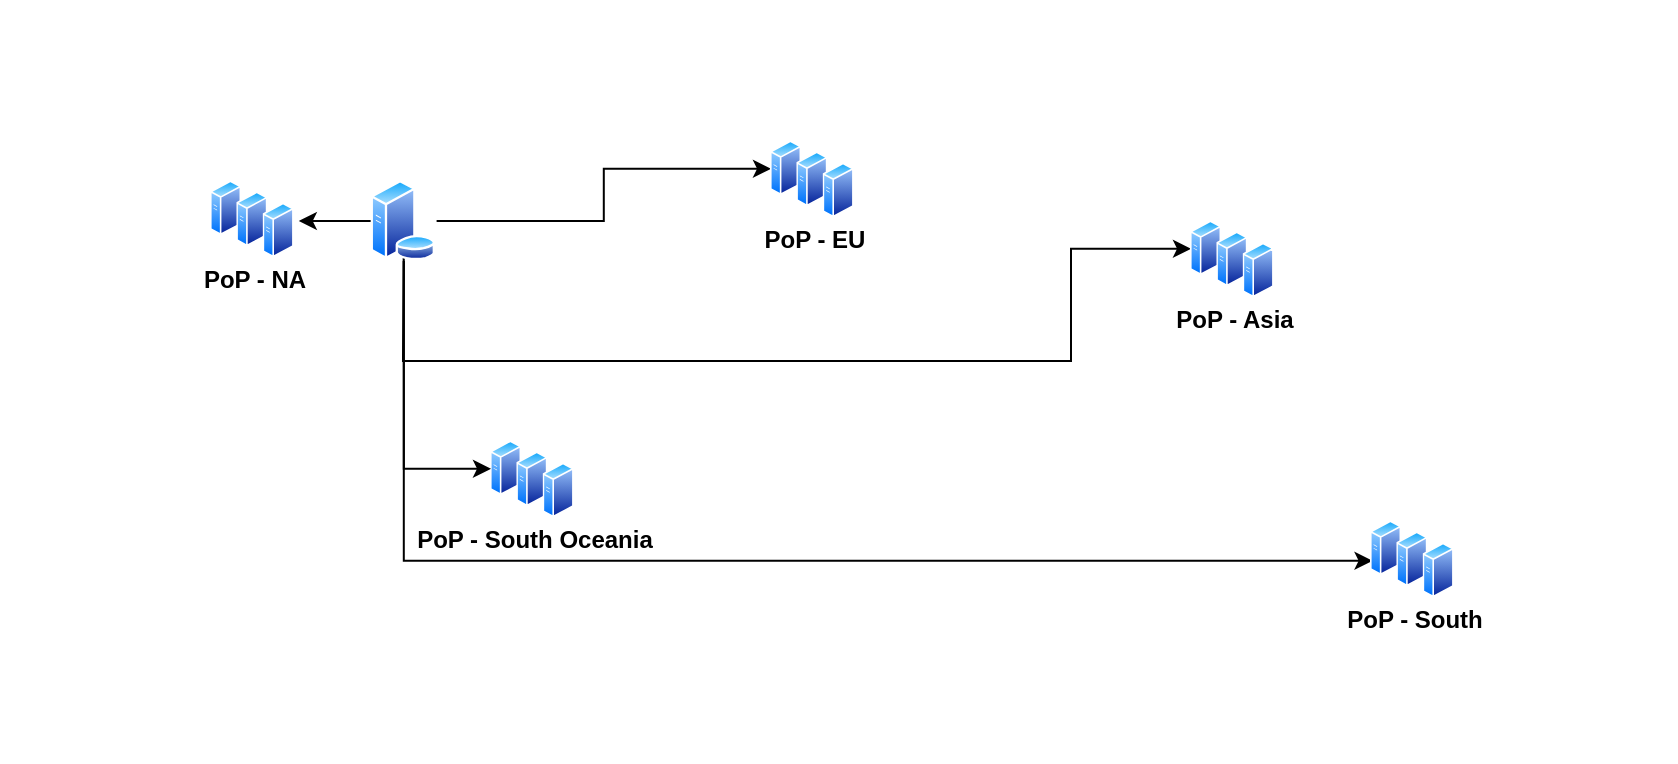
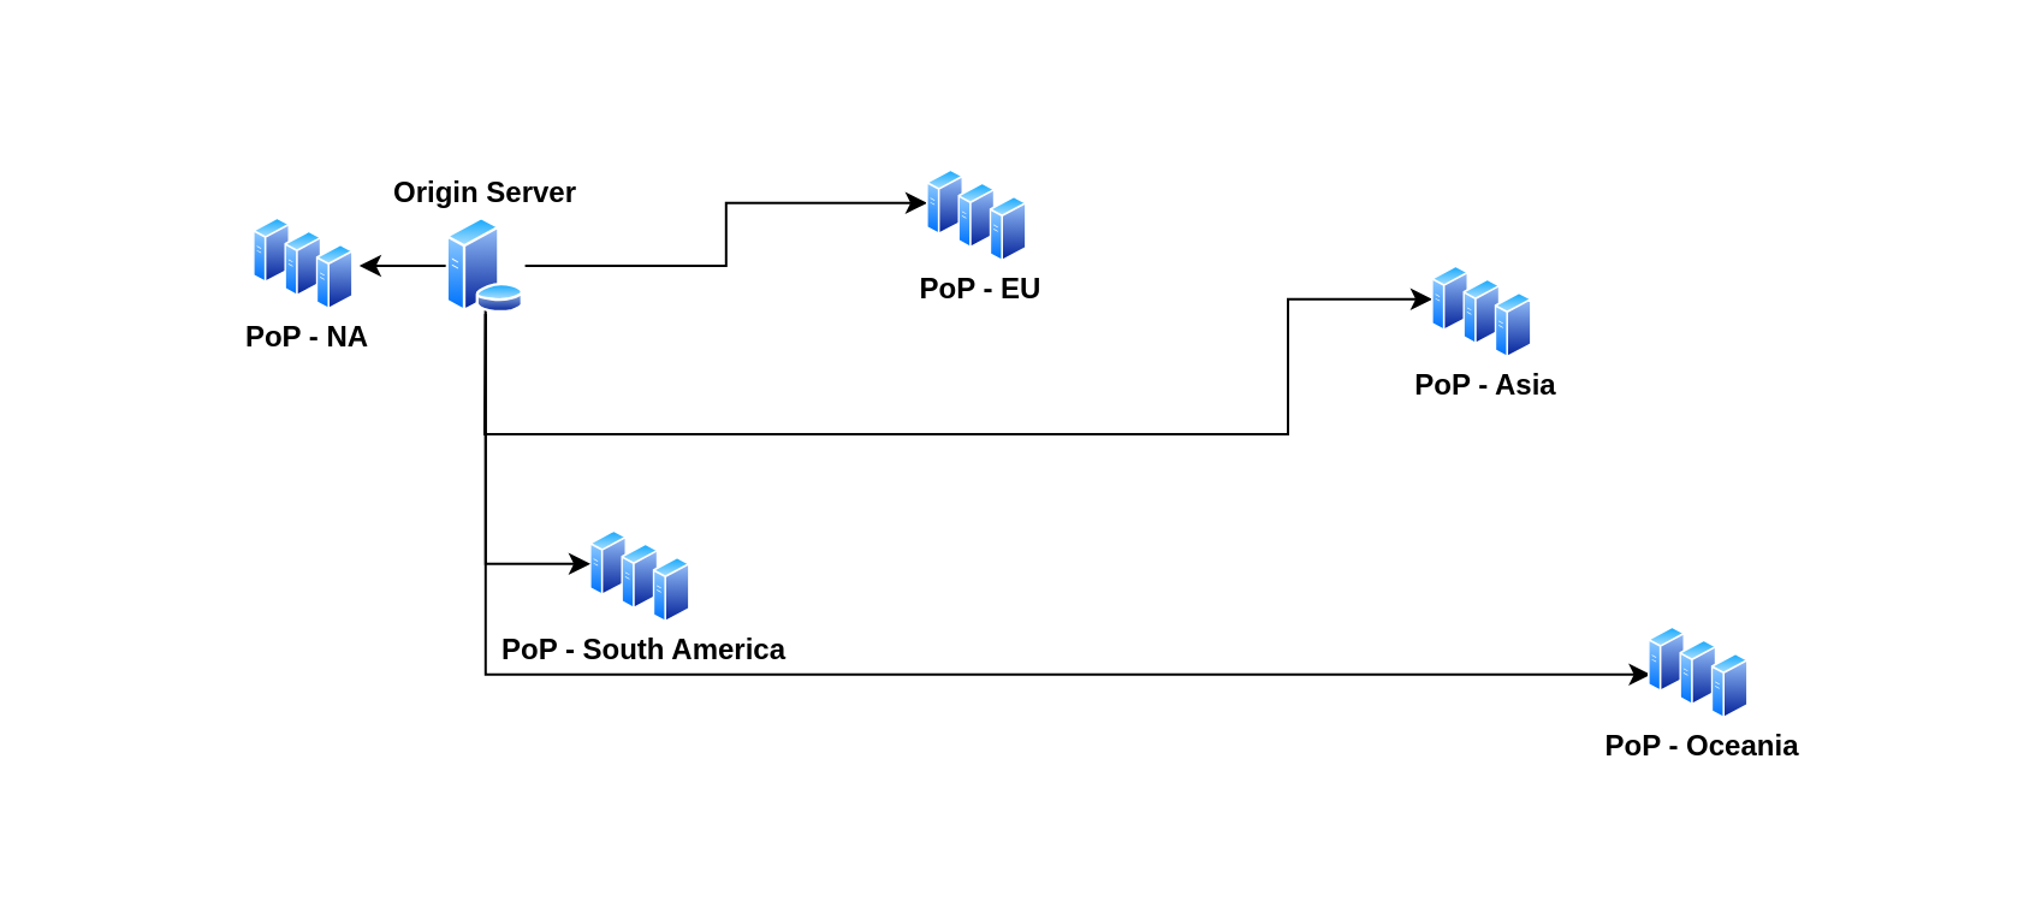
  <mxCell id="0" />
  <mxCell id="1" parent="0" />
  <mxCell id="2" value="" style="shape=image;verticalLabelPosition=bottom;labelBackgroundColor=default;verticalAlign=top;aspect=fixed;imageAspect=0;image=https://upload.wikimedia.org/wikipedia/commons/a/ad/BlankMap-World_gray.svg;" vertex="1" parent="1"><mxGeometry x="20" y="20" width="796.39" height="340" as="geometry" /></mxCell>
  <mxCell id="3" style="edgeStyle=orthogonalEdgeStyle;rounded=0;orthogonalLoop=1;jettySize=auto;html=1;exitX=0;exitY=0.5;exitDx=0;exitDy=0;entryX=1.13;entryY=0.34;entryDx=0;entryDy=0;entryPerimeter=0;fontSize=14;" edge="1" parent="1" source="32" target="29"><mxGeometry relative="1" as="geometry" /></mxCell>
  <mxCell id="4" style="edgeStyle=orthogonalEdgeStyle;rounded=0;orthogonalLoop=1;jettySize=auto;html=1;entryX=0;entryY=0.5;entryDx=0;entryDy=0;fontSize=14;" edge="1" parent="1" source="32" target="9"><mxGeometry relative="1" as="geometry" /></mxCell>
  <mxCell id="5" style="edgeStyle=orthogonalEdgeStyle;rounded=0;orthogonalLoop=1;jettySize=auto;html=1;exitX=0.5;exitY=1;exitDx=0;exitDy=0;entryX=0;entryY=0.5;entryDx=0;entryDy=0;fontSize=14;" edge="1" parent="1" source="32" target="21"><mxGeometry relative="1" as="geometry"><Array as="points"><mxPoint x="201" y="119" /><mxPoint x="201" y="180" /><mxPoint x="535" y="180" /><mxPoint x="535" y="124" /></Array></mxGeometry></mxCell>
  <mxCell id="6" style="edgeStyle=orthogonalEdgeStyle;rounded=0;orthogonalLoop=1;jettySize=auto;html=1;exitX=0.5;exitY=1;exitDx=0;exitDy=0;entryX=0;entryY=0.75;entryDx=0;entryDy=0;fontSize=14;" edge="1" parent="1" source="32" target="15"><mxGeometry relative="1" as="geometry"><Array as="points"><mxPoint x="201" y="280" /></Array></mxGeometry></mxCell>
  <mxCell id="7" value="" style="group" vertex="1" connectable="0" parent="1"><mxGeometry x="385" y="70" width="57.34" height="58.889" as="geometry" /></mxCell>
  <mxCell id="8" value="" style="group" vertex="1" connectable="0" parent="7"><mxGeometry width="44.686" height="38.889" as="geometry" /></mxCell>
  <mxCell id="9" value="" style="aspect=fixed;perimeter=ellipsePerimeter;html=1;align=center;shadow=0;dashed=0;spacingTop=3;image;image=img/lib/active_directory/generic_server.svg;fontSize=14;" vertex="1" parent="8"><mxGeometry width="15.556" height="27.778" as="geometry" /></mxCell>
  <mxCell id="10" value="" style="aspect=fixed;perimeter=ellipsePerimeter;html=1;align=center;shadow=0;dashed=0;spacingTop=3;image;image=img/lib/active_directory/generic_server.svg;fontSize=14;" vertex="1" parent="8"><mxGeometry x="13.143" y="5.556" width="15.556" height="27.778" as="geometry" /></mxCell>
  <mxCell id="11" value="" style="aspect=fixed;perimeter=ellipsePerimeter;html=1;align=center;shadow=0;dashed=0;spacingTop=3;image;image=img/lib/active_directory/generic_server.svg;fontSize=14;" vertex="1" parent="8"><mxGeometry x="26.286" y="11.111" width="15.556" height="27.778" as="geometry" /></mxCell>
  <mxCell id="12" value="&lt;b&gt;&lt;font style=&quot;font-size: 12px&quot;&gt;PoP - EU&lt;/font&gt;&lt;/b&gt;" style="text;html=1;align=center;verticalAlign=middle;resizable=0;points=[];autosize=1;strokeColor=none;fillColor=none;fontSize=14;" vertex="1" parent="7"><mxGeometry x="-12.66" y="38.889" width="70" height="20" as="geometry" /></mxCell>
  <mxCell id="13" value="" style="group" vertex="1" connectable="0" parent="1"><mxGeometry x="685" y="260" width="77.34" height="58.889" as="geometry" /></mxCell>
  <mxCell id="14" value="" style="group" vertex="1" connectable="0" parent="13"><mxGeometry width="44.686" height="38.889" as="geometry" /></mxCell>
  <mxCell id="15" value="" style="aspect=fixed;perimeter=ellipsePerimeter;html=1;align=center;shadow=0;dashed=0;spacingTop=3;image;image=img/lib/active_directory/generic_server.svg;fontSize=14;" vertex="1" parent="14"><mxGeometry width="15.556" height="27.778" as="geometry" /></mxCell>
  <mxCell id="16" value="" style="aspect=fixed;perimeter=ellipsePerimeter;html=1;align=center;shadow=0;dashed=0;spacingTop=3;image;image=img/lib/active_directory/generic_server.svg;fontSize=14;" vertex="1" parent="14"><mxGeometry x="13.143" y="5.556" width="15.556" height="27.778" as="geometry" /></mxCell>
  <mxCell id="17" value="" style="aspect=fixed;perimeter=ellipsePerimeter;html=1;align=center;shadow=0;dashed=0;spacingTop=3;image;image=img/lib/active_directory/generic_server.svg;fontSize=14;" vertex="1" parent="14"><mxGeometry x="26.286" y="11.111" width="15.556" height="27.778" as="geometry" /></mxCell>
- <mxCell id="18" value="&lt;b&gt;&lt;font style=&quot;font-size: 12px&quot;&gt;PoP - South&lt;/font&gt;&lt;/b&gt;" style="text;html=1;align=center;verticalAlign=middle;resizable=0;points=[];autosize=1;strokeColor=none;fillColor=none;fontSize=14;" vertex="1" parent="13"><mxGeometry x="-27.66" y="38.889" width="100" height="20" as="geometry" /></mxCell>
+ <mxCell id="18" value="&lt;b&gt;&lt;font style=&quot;font-size: 12px&quot;&gt;PoP - Oceania&lt;/font&gt;&lt;/b&gt;" style="text;html=1;align=center;verticalAlign=middle;resizable=0;points=[];autosize=1;strokeColor=none;fillColor=none;fontSize=14;" vertex="1" parent="13"><mxGeometry x="-27.66" y="38.889" width="100" height="20" as="geometry" /></mxCell>
  <mxCell id="19" value="" style="group" vertex="1" connectable="0" parent="1"><mxGeometry x="595" y="110" width="62.34" height="58.889" as="geometry" /></mxCell>
  <mxCell id="20" value="" style="group" vertex="1" connectable="0" parent="19"><mxGeometry width="44.686" height="38.889" as="geometry" /></mxCell>
  <mxCell id="21" value="" style="aspect=fixed;perimeter=ellipsePerimeter;html=1;align=center;shadow=0;dashed=0;spacingTop=3;image;image=img/lib/active_directory/generic_server.svg;fontSize=14;" vertex="1" parent="20"><mxGeometry width="15.556" height="27.778" as="geometry" /></mxCell>
  <mxCell id="22" value="" style="aspect=fixed;perimeter=ellipsePerimeter;html=1;align=center;shadow=0;dashed=0;spacingTop=3;image;image=img/lib/active_directory/generic_server.svg;fontSize=14;" vertex="1" parent="20"><mxGeometry x="13.143" y="5.556" width="15.556" height="27.778" as="geometry" /></mxCell>
  <mxCell id="23" value="" style="aspect=fixed;perimeter=ellipsePerimeter;html=1;align=center;shadow=0;dashed=0;spacingTop=3;image;image=img/lib/active_directory/generic_server.svg;fontSize=14;" vertex="1" parent="20"><mxGeometry x="26.286" y="11.111" width="15.556" height="27.778" as="geometry" /></mxCell>
  <mxCell id="24" value="&lt;b&gt;&lt;font style=&quot;font-size: 12px&quot;&gt;PoP - Asia&lt;/font&gt;&lt;/b&gt;" style="text;html=1;align=center;verticalAlign=middle;resizable=0;points=[];autosize=1;strokeColor=none;fillColor=none;fontSize=14;" vertex="1" parent="19"><mxGeometry x="-12.66" y="38.889" width="70" height="20" as="geometry" /></mxCell>
  <mxCell id="25" value="" style="group" vertex="1" connectable="0" parent="1"><mxGeometry x="105" y="90" width="62.34" height="58.889" as="geometry" /></mxCell>
  <mxCell id="26" value="" style="group" vertex="1" connectable="0" parent="25"><mxGeometry width="44.686" height="38.889" as="geometry" /></mxCell>
  <mxCell id="27" value="" style="aspect=fixed;perimeter=ellipsePerimeter;html=1;align=center;shadow=0;dashed=0;spacingTop=3;image;image=img/lib/active_directory/generic_server.svg;fontSize=14;" vertex="1" parent="26"><mxGeometry width="15.556" height="27.778" as="geometry" /></mxCell>
  <mxCell id="28" value="" style="aspect=fixed;perimeter=ellipsePerimeter;html=1;align=center;shadow=0;dashed=0;spacingTop=3;image;image=img/lib/active_directory/generic_server.svg;fontSize=14;" vertex="1" parent="26"><mxGeometry x="13.143" y="5.556" width="15.556" height="27.778" as="geometry" /></mxCell>
  <mxCell id="29" value="" style="aspect=fixed;perimeter=ellipsePerimeter;html=1;align=center;shadow=0;dashed=0;spacingTop=3;image;image=img/lib/active_directory/generic_server.svg;fontSize=14;" vertex="1" parent="26"><mxGeometry x="26.286" y="11.111" width="15.556" height="27.778" as="geometry" /></mxCell>
  <mxCell id="30" value="&lt;b&gt;&lt;font style=&quot;font-size: 12px&quot;&gt;PoP - NA&lt;/font&gt;&lt;/b&gt;" style="text;html=1;align=center;verticalAlign=middle;resizable=0;points=[];autosize=1;strokeColor=none;fillColor=none;fontSize=14;" vertex="1" parent="25"><mxGeometry x="-12.66" y="38.889" width="70" height="20" as="geometry" /></mxCell>
  <mxCell id="31" value="" style="group" vertex="1" connectable="0" parent="1"><mxGeometry x="156.4" y="70" width="90" height="60" as="geometry" /></mxCell>
  <mxCell id="32" value="" style="aspect=fixed;perimeter=ellipsePerimeter;html=1;align=center;shadow=0;dashed=0;spacingTop=3;image;image=img/lib/active_directory/database_server.svg;" vertex="1" parent="31"><mxGeometry x="28.6" y="20" width="32.8" height="40" as="geometry" /></mxCell>
+ <mxCell id="33" value="&lt;b&gt;Origin Server&lt;br&gt;&lt;/b&gt;" style="text;html=1;align=center;verticalAlign=middle;resizable=0;points=[];autosize=1;strokeColor=none;fillColor=none;fontSize=12;" vertex="1" parent="31"><mxGeometry width="90" height="20" as="geometry" /></mxCell>
  <mxCell id="34" value="" style="group" vertex="1" connectable="0" parent="1"><mxGeometry x="245" y="220" width="87.34" height="58.889" as="geometry" /></mxCell>
  <mxCell id="35" value="" style="group" vertex="1" connectable="0" parent="34"><mxGeometry width="44.686" height="38.889" as="geometry" /></mxCell>
  <mxCell id="36" value="" style="aspect=fixed;perimeter=ellipsePerimeter;html=1;align=center;shadow=0;dashed=0;spacingTop=3;image;image=img/lib/active_directory/generic_server.svg;fontSize=14;" vertex="1" parent="35"><mxGeometry width="15.556" height="27.778" as="geometry" /></mxCell>
  <mxCell id="37" value="" style="aspect=fixed;perimeter=ellipsePerimeter;html=1;align=center;shadow=0;dashed=0;spacingTop=3;image;image=img/lib/active_directory/generic_server.svg;fontSize=14;" vertex="1" parent="35"><mxGeometry x="13.143" y="5.556" width="15.556" height="27.778" as="geometry" /></mxCell>
  <mxCell id="38" value="" style="aspect=fixed;perimeter=ellipsePerimeter;html=1;align=center;shadow=0;dashed=0;spacingTop=3;image;image=img/lib/active_directory/generic_server.svg;fontSize=14;" vertex="1" parent="35"><mxGeometry x="26.286" y="11.111" width="15.556" height="27.778" as="geometry" /></mxCell>
- <mxCell id="39" value="&lt;b&gt;&lt;font style=&quot;font-size: 12px&quot;&gt;PoP - South Oceania&lt;/font&gt;&lt;/b&gt;" style="text;html=1;align=center;verticalAlign=middle;resizable=0;points=[];autosize=1;strokeColor=none;fillColor=none;fontSize=14;" vertex="1" parent="34"><mxGeometry x="-42.66" y="38.889" width="130" height="20" as="geometry" /></mxCell>
+ <mxCell id="39" value="&lt;b&gt;&lt;font style=&quot;font-size: 12px&quot;&gt;PoP - South America&lt;/font&gt;&lt;/b&gt;" style="text;html=1;align=center;verticalAlign=middle;resizable=0;points=[];autosize=1;strokeColor=none;fillColor=none;fontSize=14;" vertex="1" parent="34"><mxGeometry x="-42.66" y="38.889" width="130" height="20" as="geometry" /></mxCell>
  <mxCell id="40" style="edgeStyle=orthogonalEdgeStyle;rounded=0;orthogonalLoop=1;jettySize=auto;html=1;exitX=0.5;exitY=1;exitDx=0;exitDy=0;entryX=0;entryY=0.5;entryDx=0;entryDy=0;fontSize=12;" edge="1" parent="1" source="32" target="36"><mxGeometry relative="1" as="geometry" /></mxCell>
